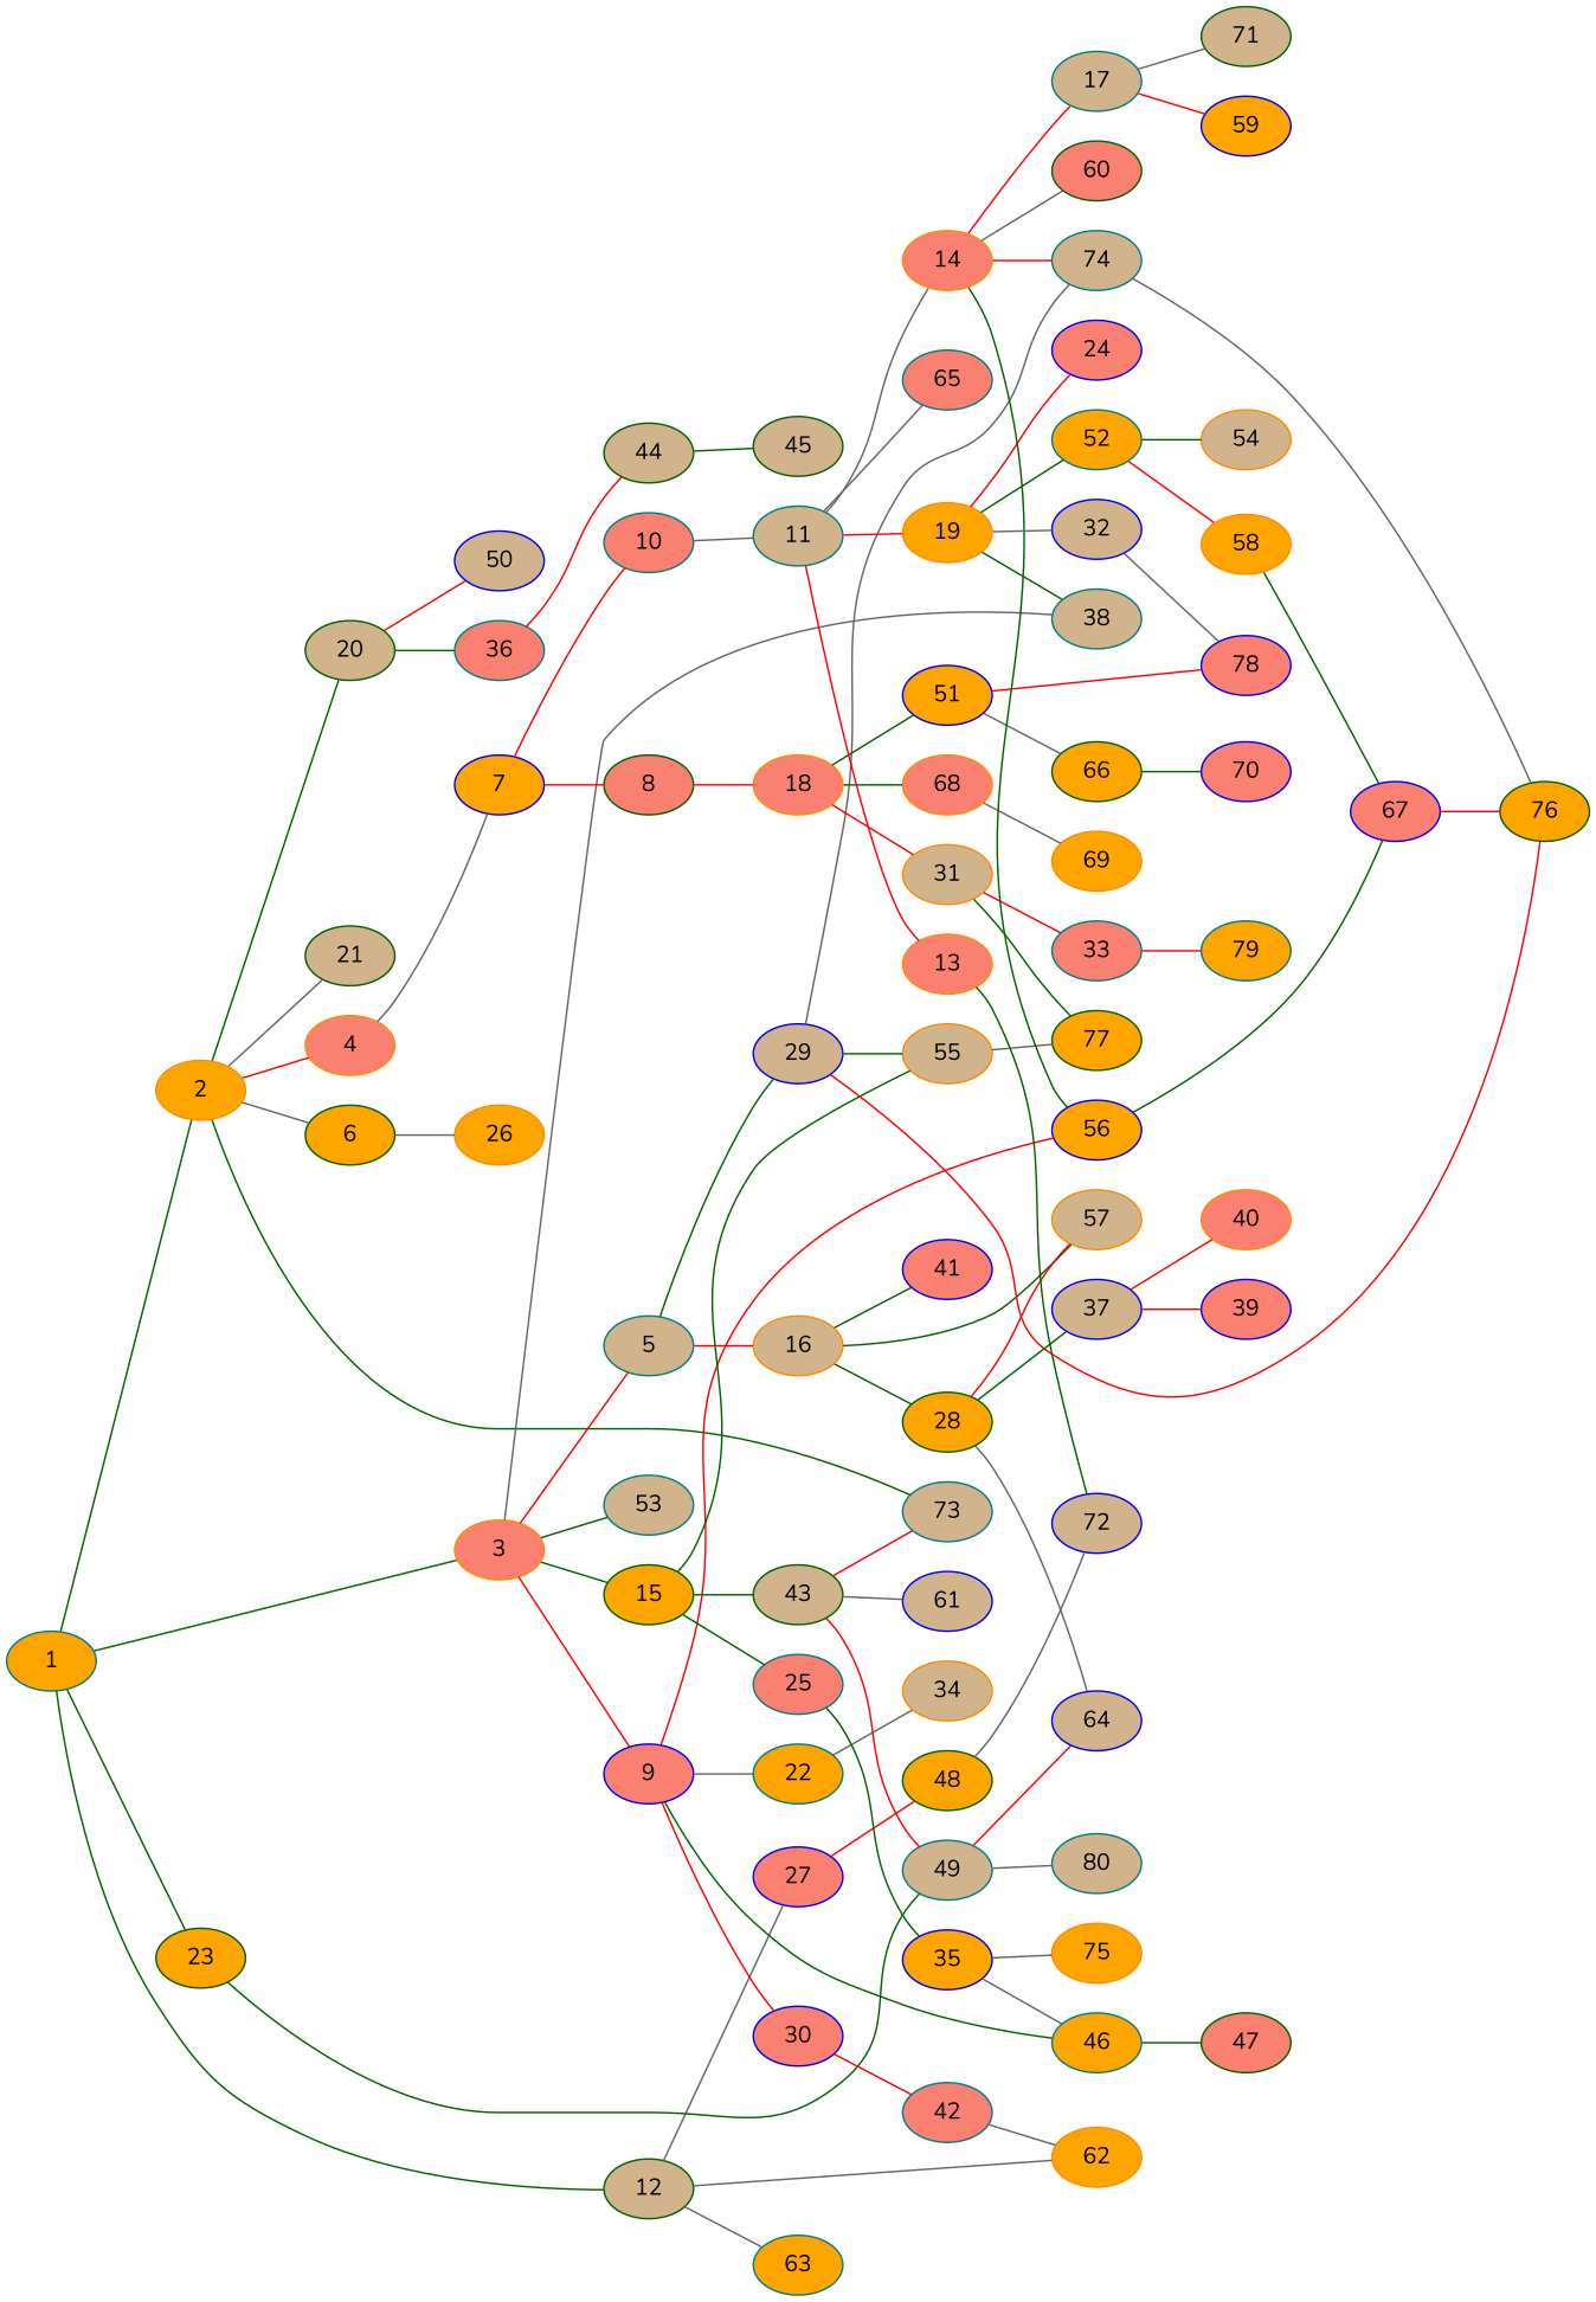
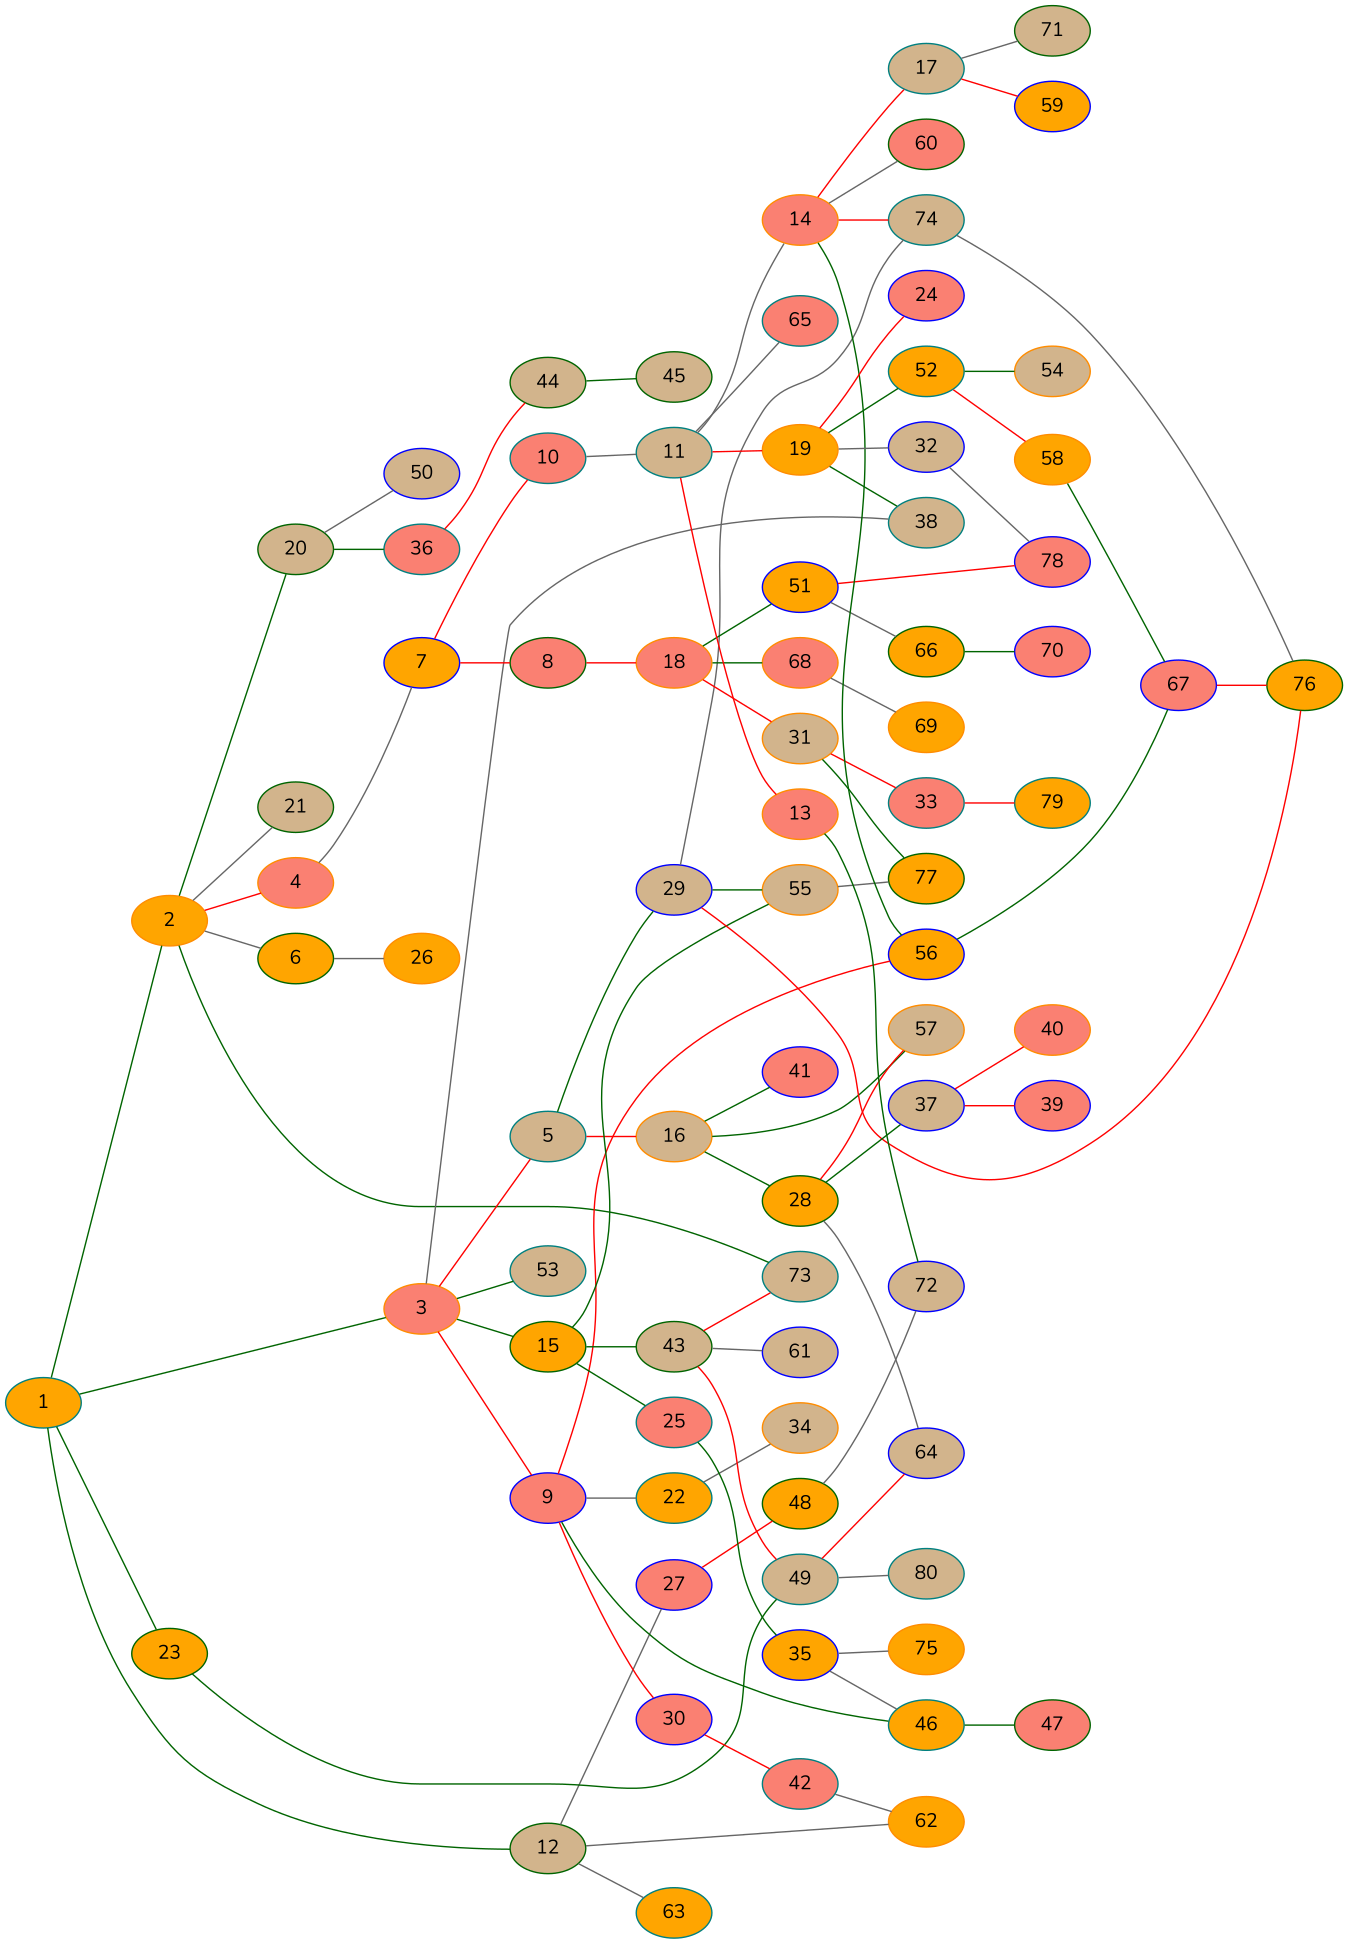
  graph {
    fontname=Nunito
    rankdir=LR
    node [color=teal fillcolor=tan fontname=Nunito style=filled]
    edge [color=darkgreen fontname=Nunito]
    1 [fillcolor=orange]
    2 [color=darkorange fillcolor=orange]
    3 [color=darkorange fillcolor=salmon]
    12 [color=darkgreen]
    23 [color=darkgreen fillcolor=orange]
    4 [color=darkorange fillcolor=salmon]
    6 [color=darkgreen fillcolor=orange]
    20 [color=darkgreen]
    21 [color=darkgreen]
    73
    5
    9 [color=blue fillcolor=salmon]
    15 [color=darkgreen fillcolor=orange]
    38
    53
    27 [color=blue fillcolor=salmon]
    62 [color=darkorange fillcolor=orange]
    63 [fillcolor=orange]
    49
    7 [color=blue fillcolor=orange]
    26 [color=darkorange fillcolor=orange]
    50 [color=blue]
    36 [fillcolor=salmon]
    16 [color=darkorange]
    29 [color=blue]
    22 [fillcolor=orange]
    30 [color=blue fillcolor=salmon]
    46 [fillcolor=orange]
    56 [color=blue fillcolor=orange]
    25 [fillcolor=salmon]
    43 [color=darkgreen]
    55 [color=darkorange]
    48 [color=darkgreen fillcolor=orange]
    64 [color=blue]
    80
    8 [color=darkgreen fillcolor=salmon]
    10 [fillcolor=salmon]
    44 [color=darkgreen]
    28 [color=darkgreen fillcolor=orange]
    41 [color=blue fillcolor=salmon]
    57 [color=darkorange]
    74
    76 [color=darkgreen fillcolor=orange]
    34 [color=darkorange]
    42 [fillcolor=salmon]
    47 [color=darkgreen fillcolor=salmon]
    67 [color=blue fillcolor=salmon]
    35 [color=blue fillcolor=orange]
    61 [color=blue]
    77 [color=darkgreen fillcolor=orange]
    18 [color=darkorange fillcolor=salmon]
    11
    37 [color=blue]
    31 [color=darkorange]
    51 [color=blue fillcolor=orange]
    68 [color=darkorange fillcolor=salmon]
    13 [color=darkorange fillcolor=salmon]
    14 [color=darkorange fillcolor=salmon]
    19 [color=darkorange fillcolor=orange]
    65 [fillcolor=salmon]
    33 [fillcolor=salmon]
    78 [color=blue fillcolor=salmon]
    66 [color=darkgreen fillcolor=orange]
    69 [color=darkorange fillcolor=orange]
    72 [color=blue]
    17
    60 [color=darkgreen fillcolor=salmon]
    24 [color=blue fillcolor=salmon]
    32 [color=blue]
    52 [fillcolor=orange]
    59 [color=blue fillcolor=orange]
    71 [color=darkgreen]
    54 [color=darkorange]
    58 [color=darkorange fillcolor=orange]
    75 [color=darkorange fillcolor=orange]
    39 [color=blue fillcolor=salmon]
    40 [color=darkorange fillcolor=salmon]
    79 [fillcolor=orange]
    70 [color=blue fillcolor=salmon]
    45 [color=darkgreen]
    1 -- 2
    1 -- 3
    1 -- 12
    1 -- 23
    2 -- 4 [color=red]
    2 -- 6 [color=gray40]
    2 -- 20
    2 -- 21 [color=gray40]
    2 -- 73
    3 -- 5 [color=red]
    3 -- 9 [color=red]
    3 -- 15
    3 -- 38 [color=gray40]
    3 -- 53
    12 -- 27 [color=gray40]
    12 -- 62 [color=gray40]
    12 -- 63 [color=gray40]
    23 -- 49
    4 -- 7 [color=gray40]
    6 -- 26 [color=gray40]
-   20 -- 50 [color=red]
+   20 -- 50 [color=gray40]
    20 -- 36
    5 -- 16 [color=red]
    5 -- 29
    9 -- 22 [color=gray40]
    9 -- 30 [color=red]
    9 -- 46
    9 -- 56 [color=red]
    15 -- 25
    15 -- 43
    15 -- 55
    27 -- 48 [color=red]
    49 -- 64 [color=red]
    49 -- 80 [color=gray40]
    7 -- 8 [color=red]
    7 -- 10 [color=red]
    36 -- 44 [color=red]
    16 -- 28
    16 -- 41
    16 -- 57
    29 -- 55
    29 -- 74 [color=gray40]
    29 -- 76 [color=red]
    22 -- 34 [color=gray40]
    30 -- 42 [color=red]
    46 -- 47
    56 -- 67
    25 -- 35
    43 -- 73 [color=red]
    43 -- 49 [color=red]
    43 -- 61 [color=gray40]
    55 -- 77 [color=gray40]
    48 -- 72 [color=gray40]
    8 -- 18 [color=red]
    10 -- 11 [color=gray40]
    44 -- 45
    28 -- 64 [color=gray40]
    28 -- 57 [color=red]
    28 -- 37
    74 -- 76 [color=gray40]
    42 -- 62 [color=gray40]
    67 -- 76 [color=red]
    35 -- 46 [color=gray40]
    35 -- 75 [color=gray40]
    18 -- 31 [color=red]
    18 -- 51
    18 -- 68
    11 -- 13 [color=red]
    11 -- 14 [color=gray40]
    11 -- 19 [color=red]
    11 -- 65 [color=gray40]
    37 -- 39 [color=red]
    37 -- 40 [color=red]
    31 -- 77
    31 -- 33 [color=red]
    51 -- 78 [color=red]
    51 -- 66 [color=gray40]
    68 -- 69 [color=gray40]
    13 -- 72
    14 -- 56
    14 -- 74 [color=red]
    14 -- 17 [color=red]
    14 -- 60 [color=gray40]
    19 -- 38
    19 -- 24 [color=red]
    19 -- 32 [color=gray40]
    19 -- 52
    33 -- 79 [color=red]
    66 -- 70
    17 -- 59 [color=red]
    17 -- 71 [color=gray40]
    32 -- 78 [color=gray40]
    52 -- 54
    52 -- 58 [color=red]
    58 -- 67
  }
